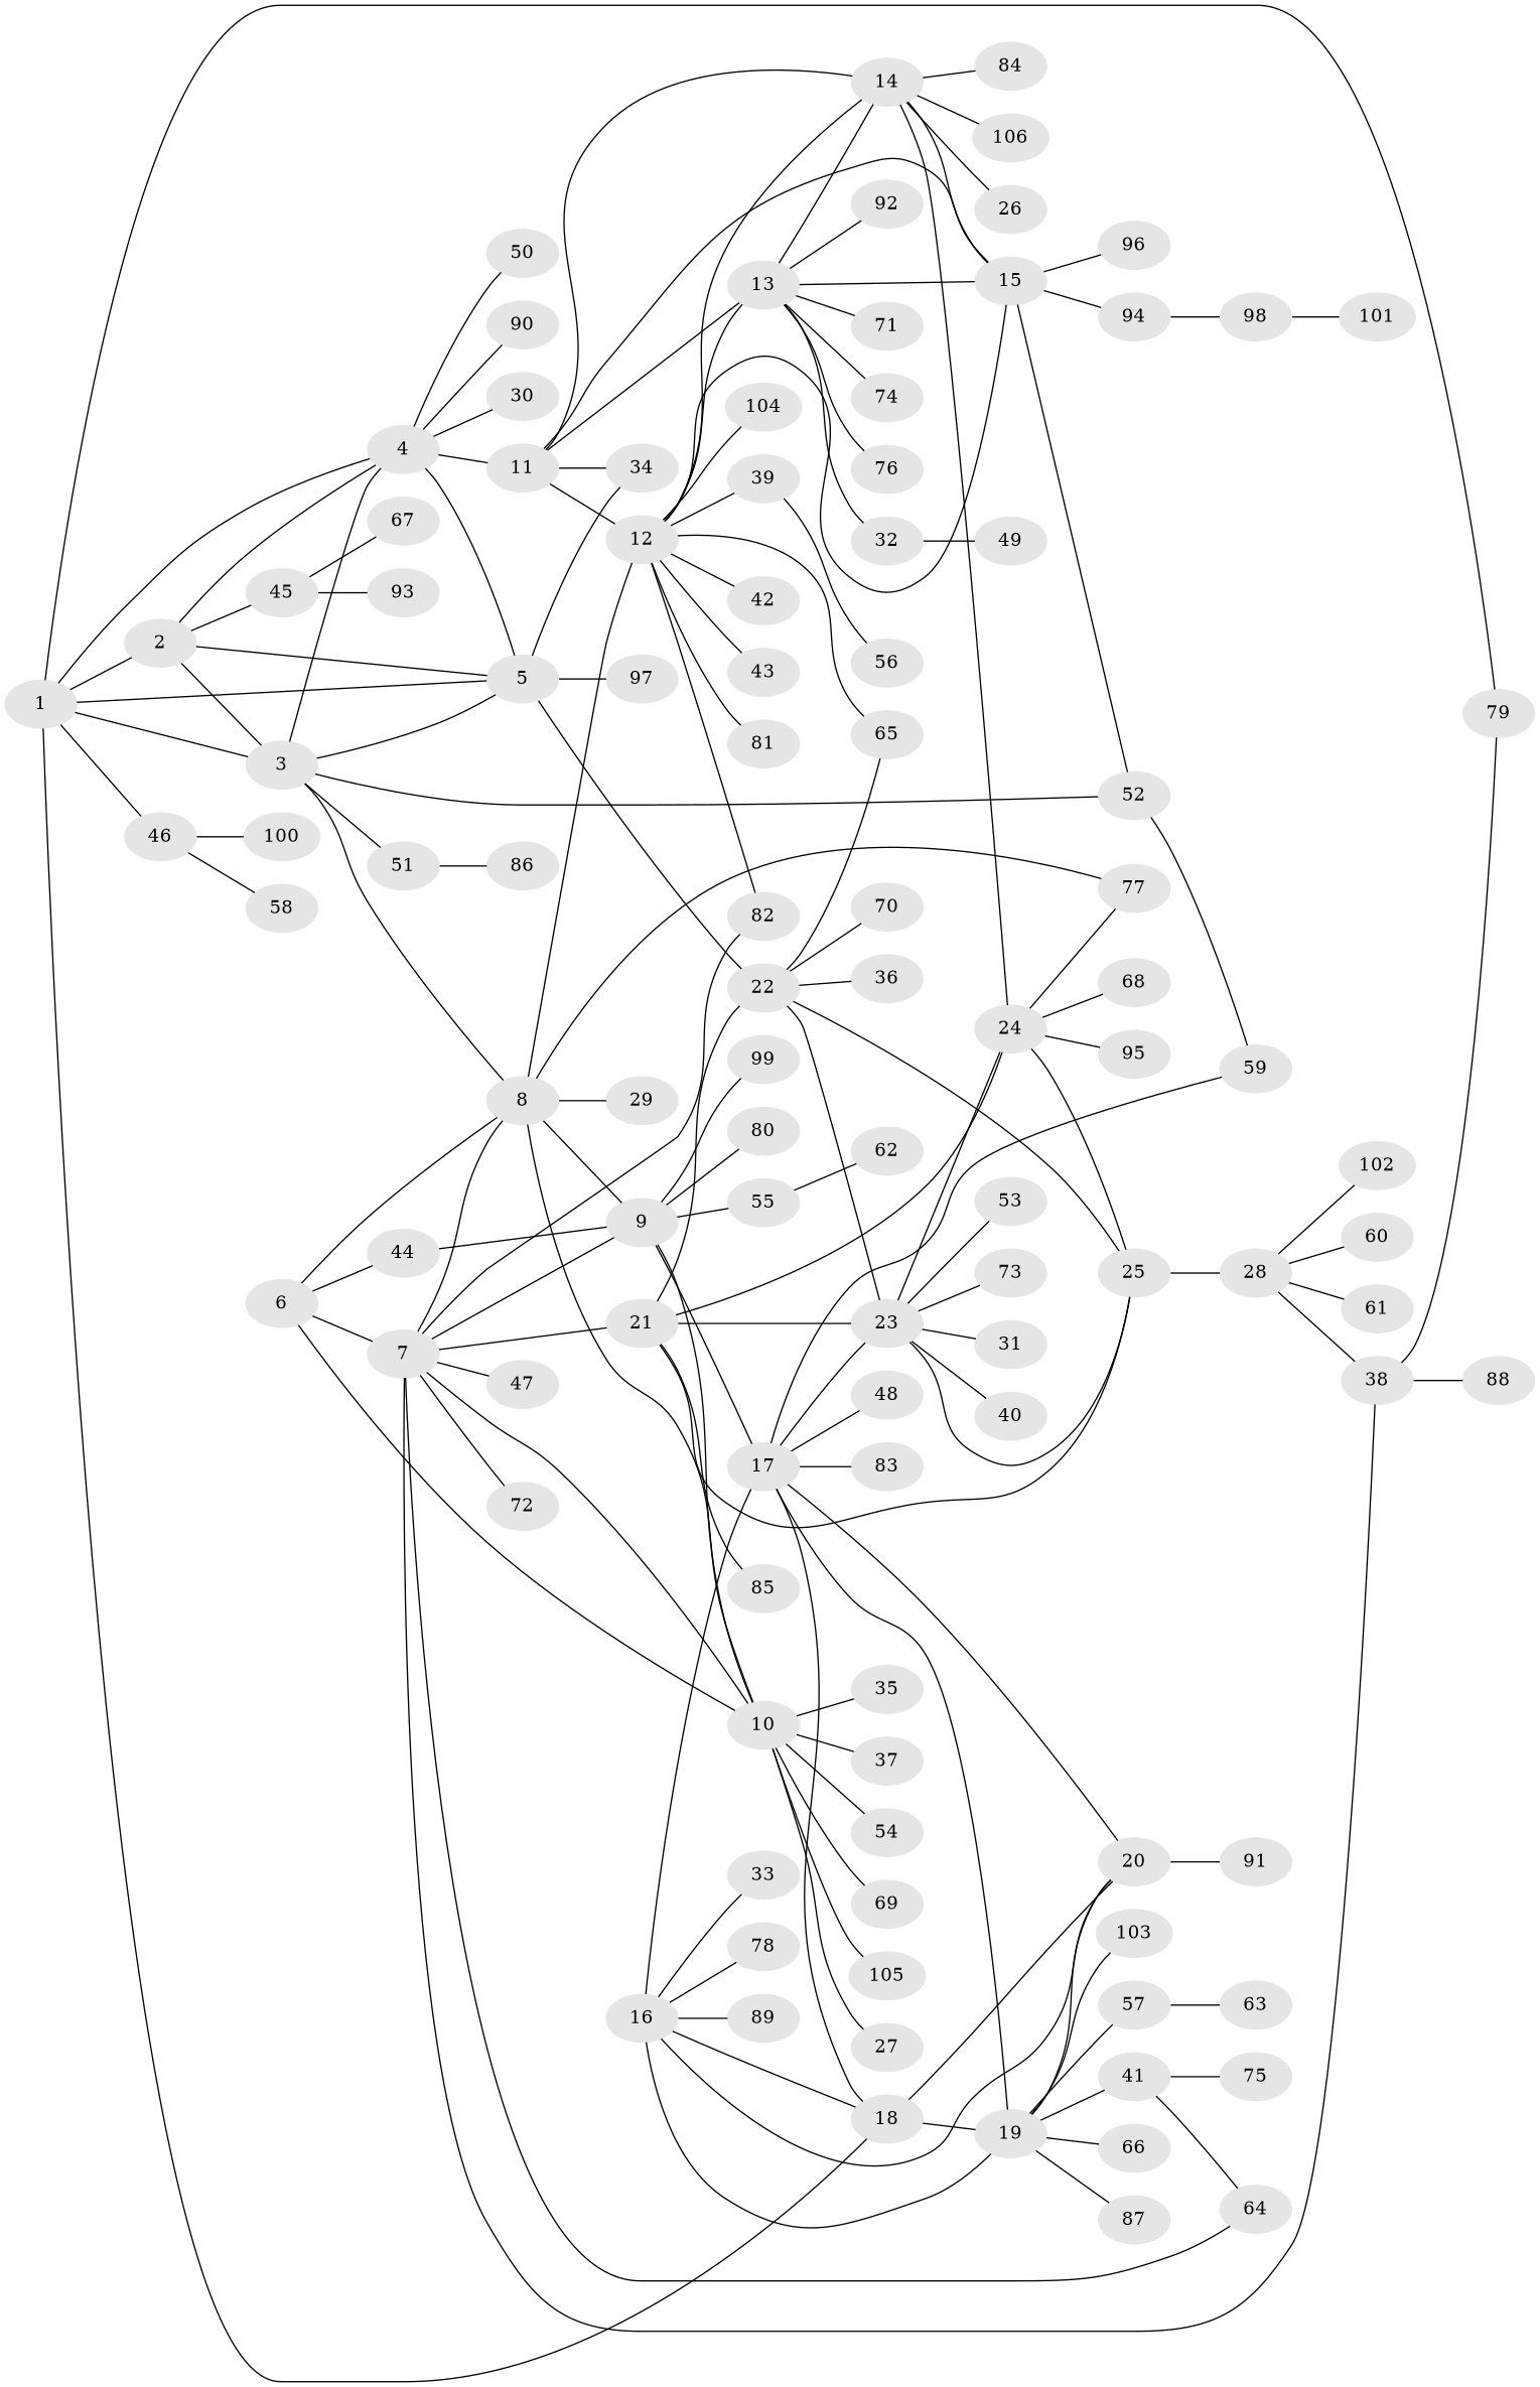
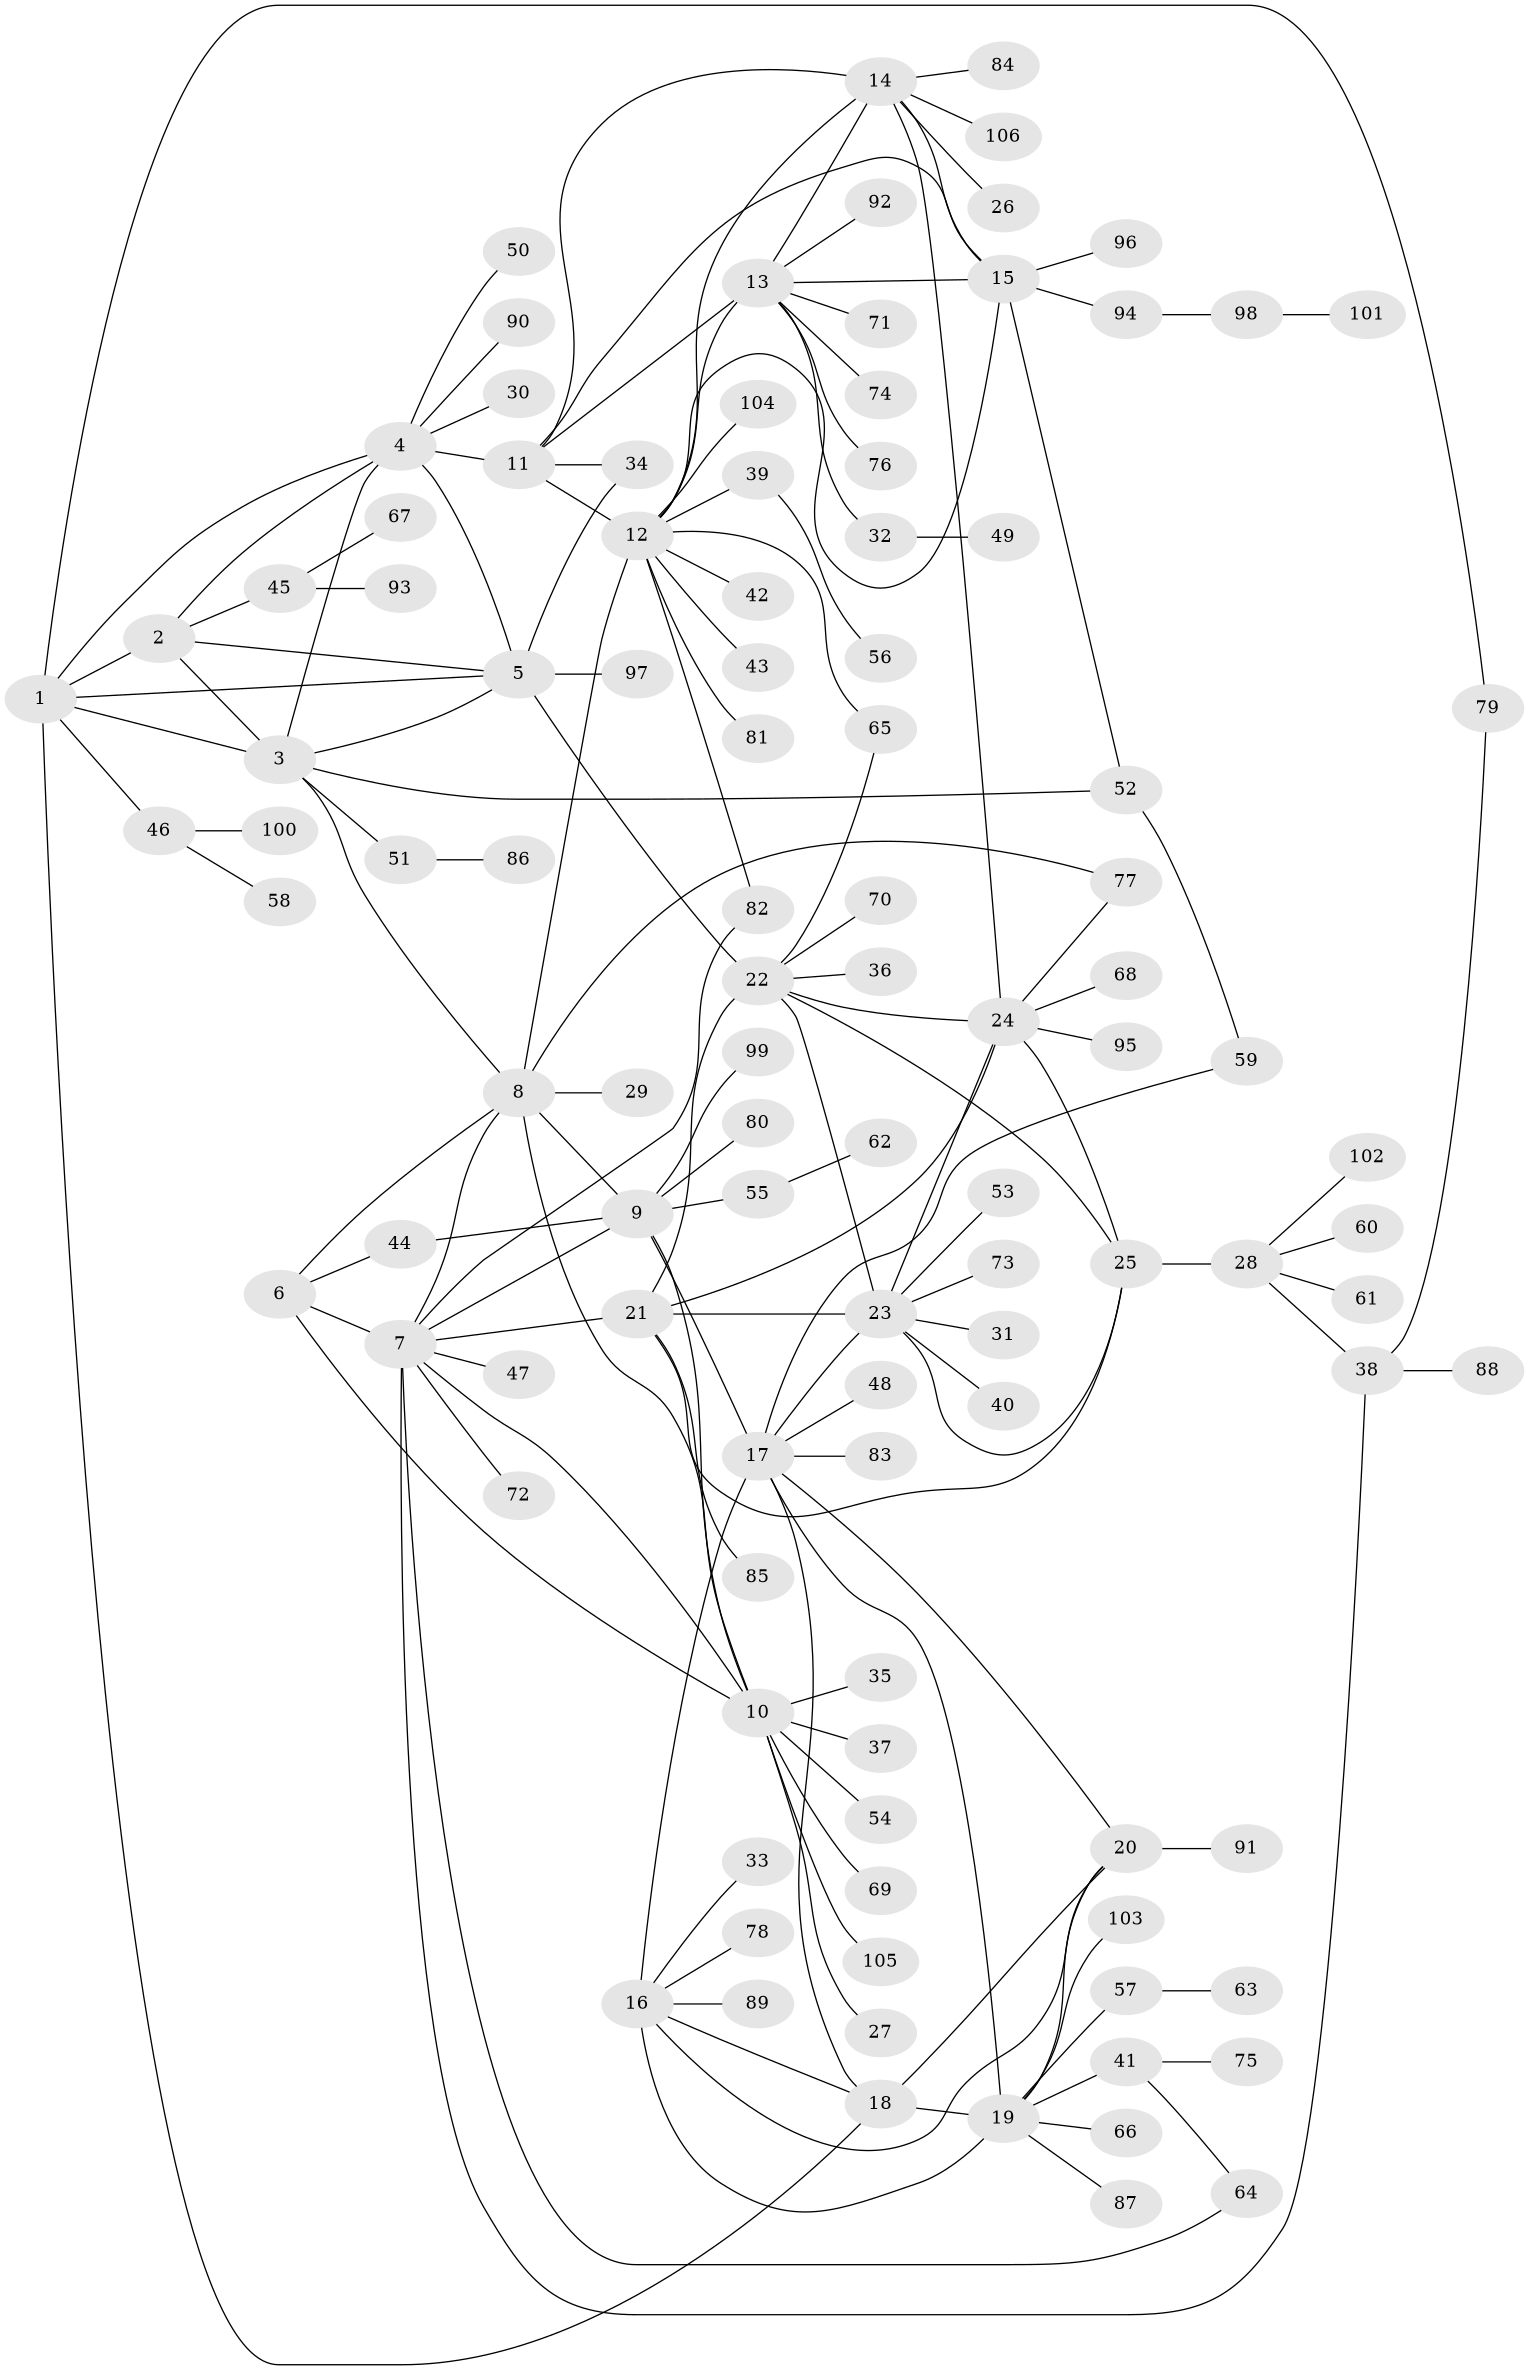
  graph {
    rankdir=LR
    node [color=gray90 style=filled]
    1
    2
    3
    4
    5
    18
    46
    79
    45
    8
    51
    52
    11
    30
    50
    90
    22
    34
    97
    19
    20
    58
    100
    67
    93
    9
    10
    12
    29
    77
    86
    59
    13
    14
    15
    65
    24
    23
    25
    36
    70
    6
    7
    44
    21
    38
    47
    64
    72
    82
    17
    55
    80
    99
    27
    35
    37
    54
    69
    105
    85
    88
    39
    42
    43
    81
    104
    48
    83
    62
    32
    71
    74
    76
    92
    26
    84
    106
    94
    96
    56
    49
    68
    95
    98
    16
    33
    78
    89
    41
    57
    66
    87
    103
    91
    31
    40
    53
    73
    75
    63
    28
    60
    61
    102
    101
    1 -- 2
    1 -- 3
    1 -- 4
    1 -- 5
    1 -- 18
    1 -- 46
    1 -- 79
    2 -- 3
    2 -- 4
    2 -- 5
    2 -- 45
    3 -- 4
    3 -- 5
    3 -- 8
    3 -- 51
    3 -- 52
    4 -- 5
    4 -- 11
    4 -- 30
    4 -- 50
    4 -- 90
    5 -- 22
    5 -- 34
    5 -- 97
    18 -- 19
    18 -- 20
    46 -- 58
    46 -- 100
    45 -- 67
    45 -- 93
    8 -- 9
    8 -- 10
    8 -- 12
    8 -- 29
    8 -- 77
    51 -- 86
    52 -- 59
    11 -- 34
    11 -- 12
    11 -- 13
    11 -- 14
    11 -- 15
    22 -- 65
+   22 -- 24
    22 -- 23
    22 -- 25
    22 -- 36
    22 -- 70
    19 -- 20
    19 -- 41
    19 -- 57
    19 -- 66
    19 -- 87
    19 -- 103
    20 -- 91
    9 -- 10
    9 -- 17
    9 -- 55
    9 -- 80
    9 -- 99
    10 -- 27
    10 -- 35
    10 -- 37
    10 -- 54
    10 -- 69
    10 -- 105
    12 -- 13
    12 -- 14
    12 -- 15
    12 -- 65
    12 -- 82
    12 -- 39
    12 -- 42
    12 -- 43
    12 -- 81
    12 -- 104
    13 -- 14
    13 -- 15
    13 -- 32
    13 -- 71
    13 -- 74
    13 -- 76
    13 -- 92
    14 -- 15
    14 -- 24
    14 -- 26
    14 -- 84
    14 -- 106
    15 -- 52
    15 -- 94
    15 -- 96
    24 -- 77
    24 -- 25
    24 -- 68
    24 -- 95
    23 -- 24
    23 -- 25
    23 -- 31
    23 -- 40
    23 -- 53
    23 -- 73
    25 -- 28
    6 -- 8
    6 -- 10
    6 -- 7
    6 -- 44
    7 -- 8
    7 -- 9
    7 -- 10
    7 -- 21
    7 -- 38
    7 -- 47
    7 -- 64
    7 -- 72
    7 -- 82
    44 -- 9
    21 -- 22
    21 -- 24
    21 -- 23
    21 -- 25
    21 -- 85
    38 -- 79
    38 -- 88
    17 -- 18
    17 -- 19
    17 -- 20
    17 -- 59
    17 -- 23
    17 -- 48
    17 -- 83
    55 -- 62
    39 -- 56
    32 -- 49
    94 -- 98
    98 -- 101
    16 -- 18
    16 -- 19
    16 -- 20
    16 -- 17
    16 -- 33
    16 -- 78
    16 -- 89
    41 -- 64
    41 -- 75
    57 -- 63
    28 -- 38
    28 -- 60
    28 -- 61
    28 -- 102
  }
